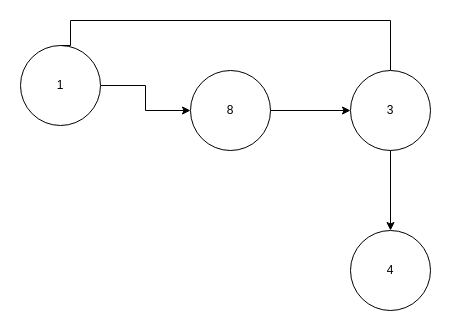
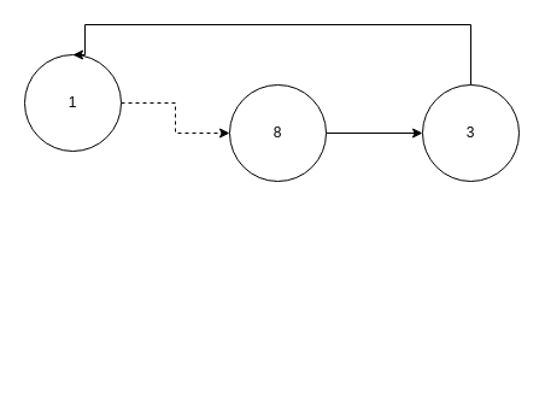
  <mxCell id="0" />
  <mxCell id="1" parent="0" />
- <mxCell id="2" value="" style="edgeStyle=orthogonalEdgeStyle;rounded=0;orthogonalLoop=1;jettySize=auto;html=1;" parent="1" source="3" target="5" edge="1"><mxGeometry relative="1" as="geometry" /></mxCell>
+ <mxCell id="2" value="" style="edgeStyle=orthogonalEdgeStyle;rounded=0;orthogonalLoop=1;jettySize=auto;html=1;dashed=1;" parent="1" source="3" target="5" edge="1"><mxGeometry relative="1" as="geometry" /></mxCell>
  <mxCell id="3" value="1" style="ellipse;whiteSpace=wrap;html=1;aspect=fixed;" parent="1" vertex="1"><mxGeometry x="20" y="45" width="80" height="80" as="geometry" /></mxCell>
  <mxCell id="4" value="" style="edgeStyle=orthogonalEdgeStyle;rounded=0;orthogonalLoop=1;jettySize=auto;html=1;" parent="1" source="5" target="8" edge="1"><mxGeometry relative="1" as="geometry" /></mxCell>
  <mxCell id="5" value="8" style="ellipse;whiteSpace=wrap;html=1;aspect=fixed;" parent="1" vertex="1"><mxGeometry x="190" y="70" width="80" height="80" as="geometry" /></mxCell>
- <mxCell id="6" style="edgeStyle=orthogonalEdgeStyle;rounded=0;orthogonalLoop=1;jettySize=auto;html=1;entryX=0.5;entryY=0;entryDx=0;entryDy=0;endArrow=none;" parent="1" source="8" target="3" edge="1"><mxGeometry relative="1" as="geometry"><Array as="points"><mxPoint x="390" y="20" /><mxPoint x="70" y="20" /></Array></mxGeometry></mxCell>
- <mxCell id="7" value="" style="edgeStyle=orthogonalEdgeStyle;rounded=0;orthogonalLoop=1;jettySize=auto;html=1;" parent="1" source="8" target="9" edge="1"><mxGeometry relative="1" as="geometry" /></mxCell>
+ <mxCell id="6" style="edgeStyle=orthogonalEdgeStyle;rounded=0;orthogonalLoop=1;jettySize=auto;html=1;entryX=0.5;entryY=0;entryDx=0;entryDy=0;" parent="1" source="8" target="3" edge="1"><mxGeometry relative="1" as="geometry"><Array as="points"><mxPoint x="390" y="20" /><mxPoint x="70" y="20" /></Array></mxGeometry></mxCell>
  <mxCell id="8" value="3" style="ellipse;whiteSpace=wrap;html=1;aspect=fixed;" parent="1" vertex="1"><mxGeometry x="350" y="70" width="80" height="80" as="geometry" /></mxCell>
- <mxCell id="9" value="4" style="ellipse;whiteSpace=wrap;html=1;aspect=fixed;" parent="1" vertex="1"><mxGeometry x="350" y="230" width="80" height="80" as="geometry" /></mxCell>
